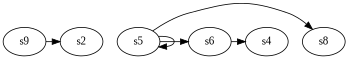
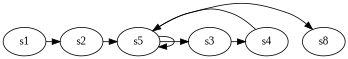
  digraph {
    fontname="Liberation Serif"
    node [fontname="Liberation Serif" player=0]
    edge [fontname="Liberation Serif"]
-   s1 [player=1 label=s9]
+   s1 [player=1]
    s2
    s5
-   s3 [label=s6]
+   s3
    s4
    n6 [label=s8]
    s1 -> s2 [constraint="time == 3 || time == 5 || time == 16"]
+   s2 -> s5 [constraint="time == 10"]
    s5 -> s5 [constraint="time % 2 == 0"]
    s5 -> s3 [constraint="time % 3 == 0 && !(time % 4 == 0)"]
    s5 -> n6 [constraint="time == 2 || time == 3 || time == 10 || time == 12 || time == 18"]
    s3 -> s4 [constraint="time % 5 == 3 || time % 5 == 0"]
+   s4 -> s5 [constraint="time == 3 || time == 6 || time == 12 || time == 22"]
  }
